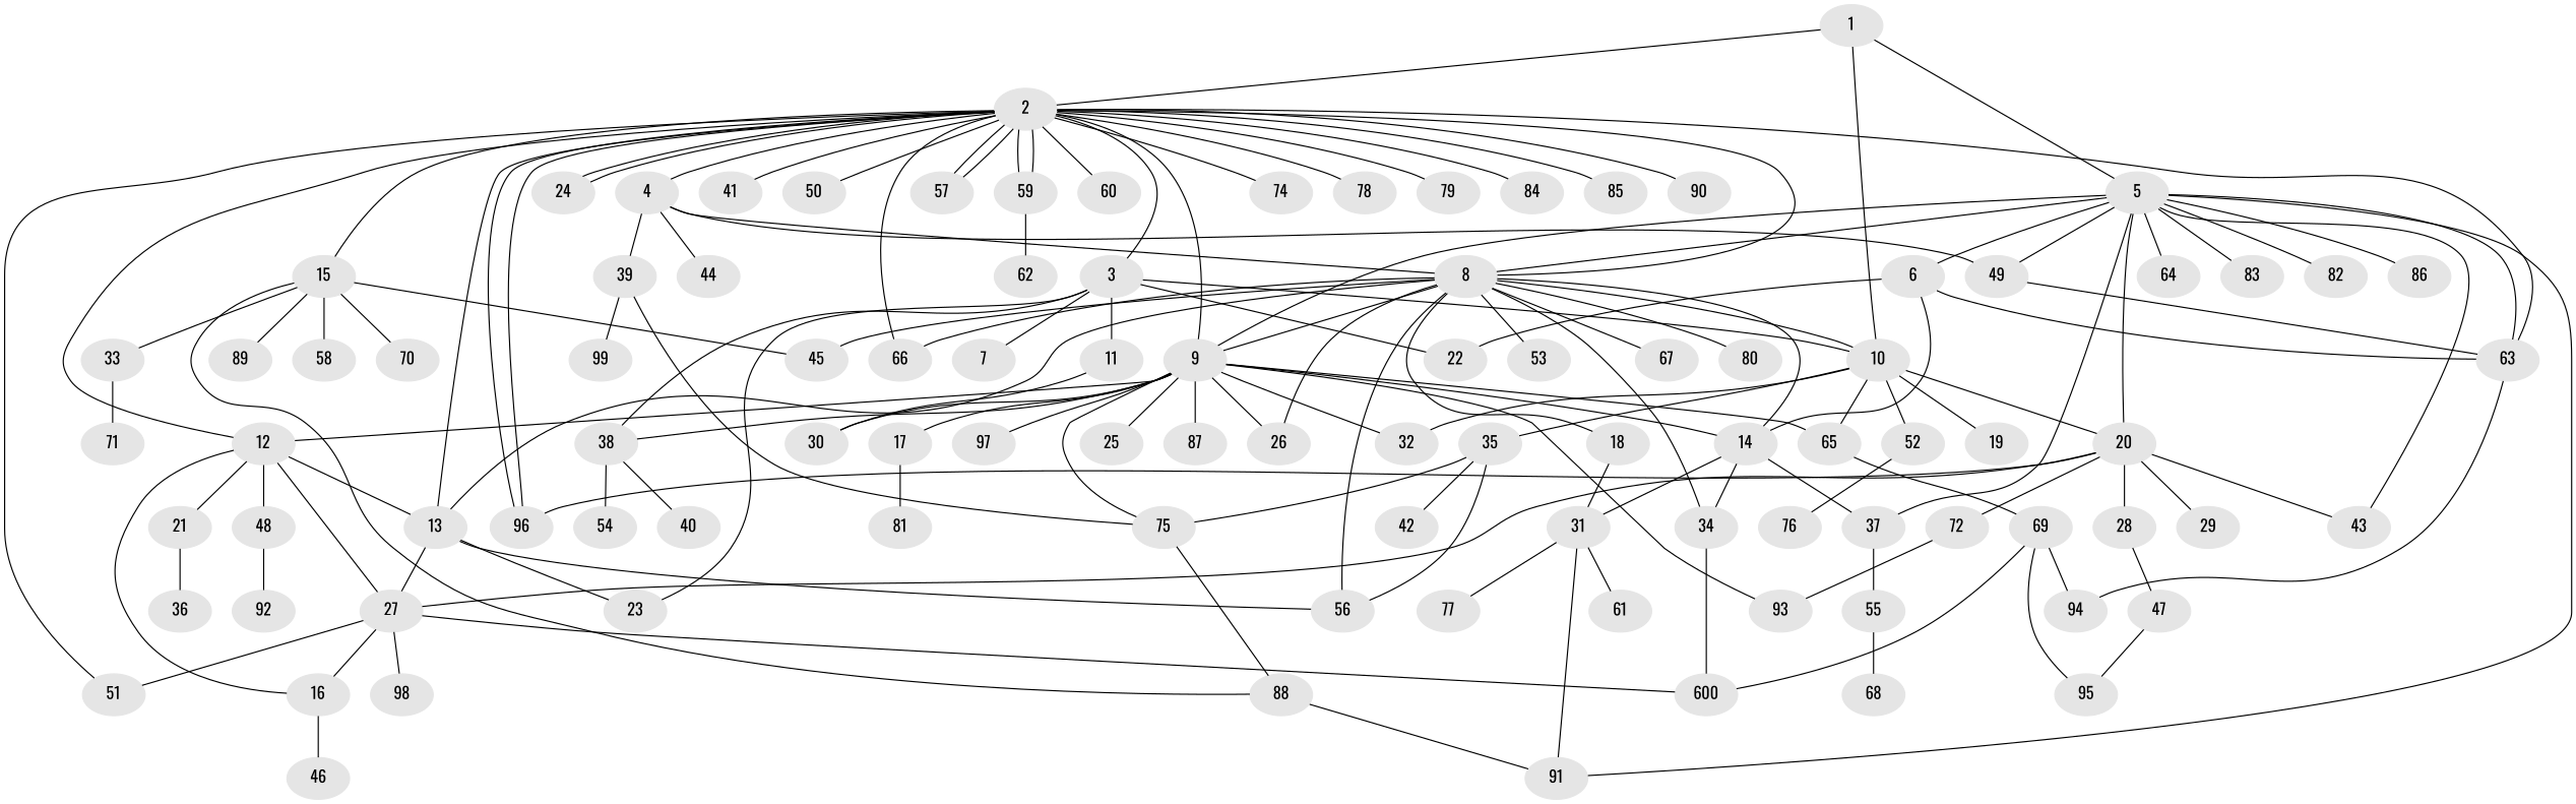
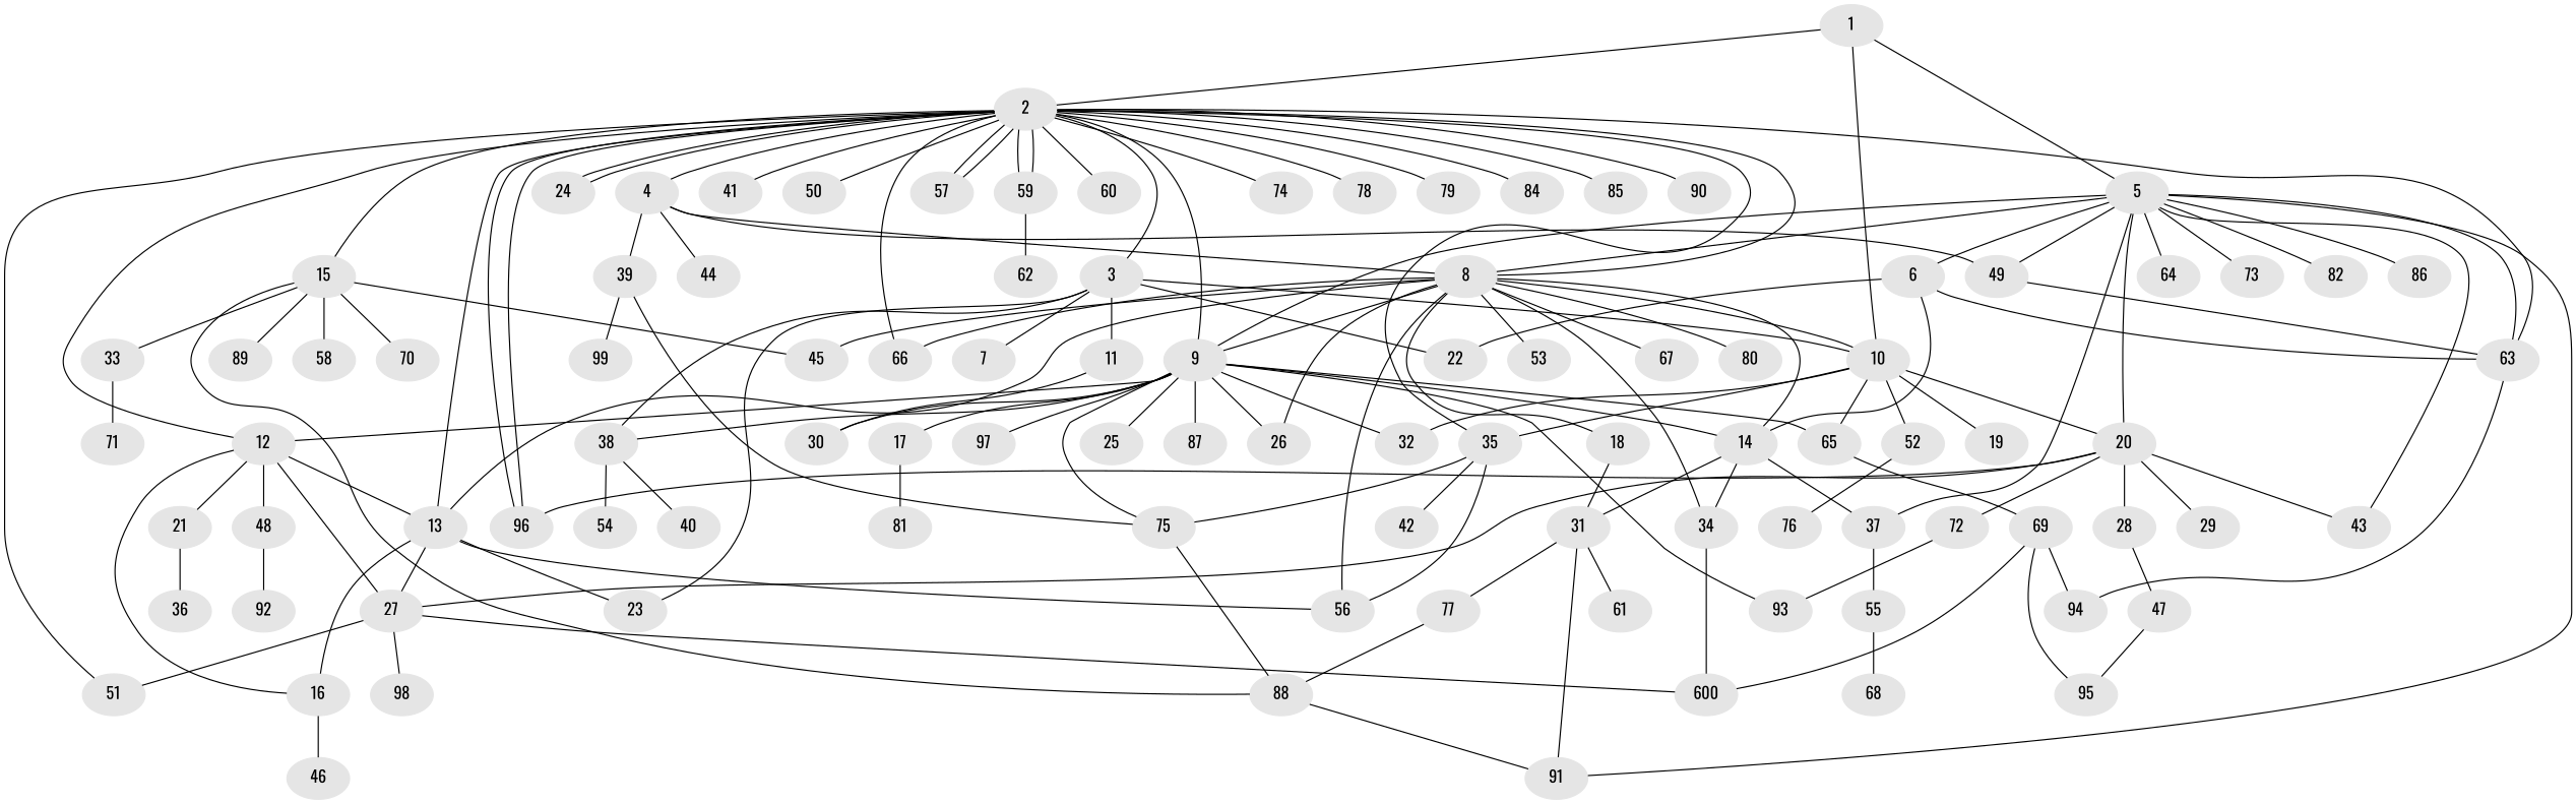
  graph {
    fontname=Oswald
    node [color=gray90 fontname=Oswald style=filled]
    edge [fontname=Oswald]
    1
    2
    5
    10
    3
    4
    8
    9
    12
    13
    15
    24
    35
    41
    50
    51
    57
    59
    60
    63
    66
    74
    78
    79
    84
    85
    90
    96
    49
    6
    20
    37
    43
    64
-   73 [label=83]
+   73
    82
    86
    91
    32
    65
    19
    52
    7
    11
    22
    23
    38
    39
    44
    14
    18
    26
    34
    45
    53
    56
    67
    80
    17
    25
    30
    75
    87
    93
    97
    16
    21
    27
    48
    33
    58
    70
    88
    89
    42
    62
    94
    40
    54
    99
    72
    28
    29
    55
    31
    n86 [label=600]
    81
    69
    76
    46
    36
    98
    92
    61
    77
    71
    47
    95
    68
    1 -- 2
    1 -- 5
    1 -- 10
    2 -- 3
    2 -- 4
    2 -- 8
    2 -- 9
    2 -- 12
    2 -- 13
    2 -- 15
    2 -- 24
    2 -- 24
+   2 -- 35
    2 -- 41
    2 -- 50
    2 -- 51
    2 -- 57
    2 -- 57
    2 -- 59
    2 -- 59
    2 -- 60
    2 -- 63
    2 -- 66
    2 -- 74
    2 -- 78
    2 -- 79
    2 -- 84
    2 -- 85
    2 -- 90
    2 -- 96
    2 -- 96
    5 -- 8
    5 -- 9
    5 -- 63
    5 -- 49
    5 -- 6
    5 -- 20
    5 -- 37
    5 -- 43
    5 -- 64
    5 -- 73
    5 -- 82
    5 -- 86
    5 -- 91
    10 -- 35
    10 -- 20
    10 -- 32
    10 -- 65
    10 -- 19
    10 -- 52
    3 -- 10
    3 -- 7
    3 -- 11
    3 -- 22
    3 -- 23
    3 -- 38
    4 -- 8
    4 -- 49
    4 -- 39
    4 -- 44
    8 -- 10
    8 -- 9
    8 -- 13
    8 -- 66
    8 -- 14
    8 -- 18
    8 -- 26
    8 -- 34
    8 -- 45
    8 -- 53
    8 -- 56
    8 -- 67
    8 -- 80
    9 -- 12
    9 -- 32
    9 -- 65
    9 -- 38
    9 -- 14
    9 -- 26
    9 -- 17
    9 -- 25
    9 -- 30
    9 -- 75
    9 -- 87
    9 -- 93
    9 -- 97
    12 -- 13
    12 -- 16
    12 -- 21
    12 -- 27
    12 -- 48
    13 -- 23
    13 -- 56
-   27 -- 16
+   13 -- 16
    13 -- 27
    15 -- 45
    15 -- 33
    15 -- 58
    15 -- 70
    15 -- 88
    15 -- 89
    35 -- 56
    35 -- 75
    35 -- 42
    59 -- 62
    63 -- 94
    49 -- 63
    6 -- 63
    6 -- 22
    6 -- 14
    20 -- 96
    20 -- 43
    20 -- 27
    20 -- 72
    20 -- 28
    20 -- 29
    37 -- 55
    65 -- 69
    52 -- 76
    11 -- 30
    38 -- 40
    38 -- 54
    39 -- 75
    39 -- 99
    14 -- 37
    14 -- 34
    14 -- 31
    18 -- 31
    34 -- n86
    17 -- 81
    75 -- 88
    16 -- 46
    21 -- 36
    27 -- 51
    27 -- n86
    27 -- 98
    48 -- 92
    33 -- 71
    88 -- 91
    72 -- 93
    28 -- 47
    55 -- 68
    31 -- 91
    31 -- 61
    31 -- 77
    69 -- 94
    69 -- n86
    69 -- 95
+   77 -- 88
    47 -- 95
  }
